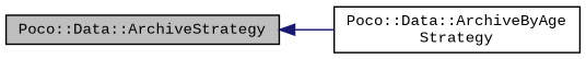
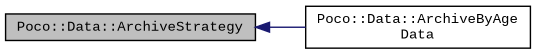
  digraph {
    rankdir=LR
    fontname="Liberation Mono"
    node [color=black fontname="Liberation Mono" fontsize=10 shape=record style=filled]
    n1 [fillcolor=grey75 fontcolor=black height=0.2 label="Poco::Data::ArchiveStrategy" width=0.4]
-   n2 [fillcolor=white height=0.2 label="Poco::Data::ArchiveByAge\lStrategy" width=0.4]
+   n2 [fillcolor=white height=0.2 label="Poco::Data::ArchiveByAge\lData" width=0.4]
    n1 -> n2 [color=midnightblue dir=back fontname="Liberation Mono" fontsize=10 labelfontname=Helvetica labelfontsize=10 style=solid]
  }
